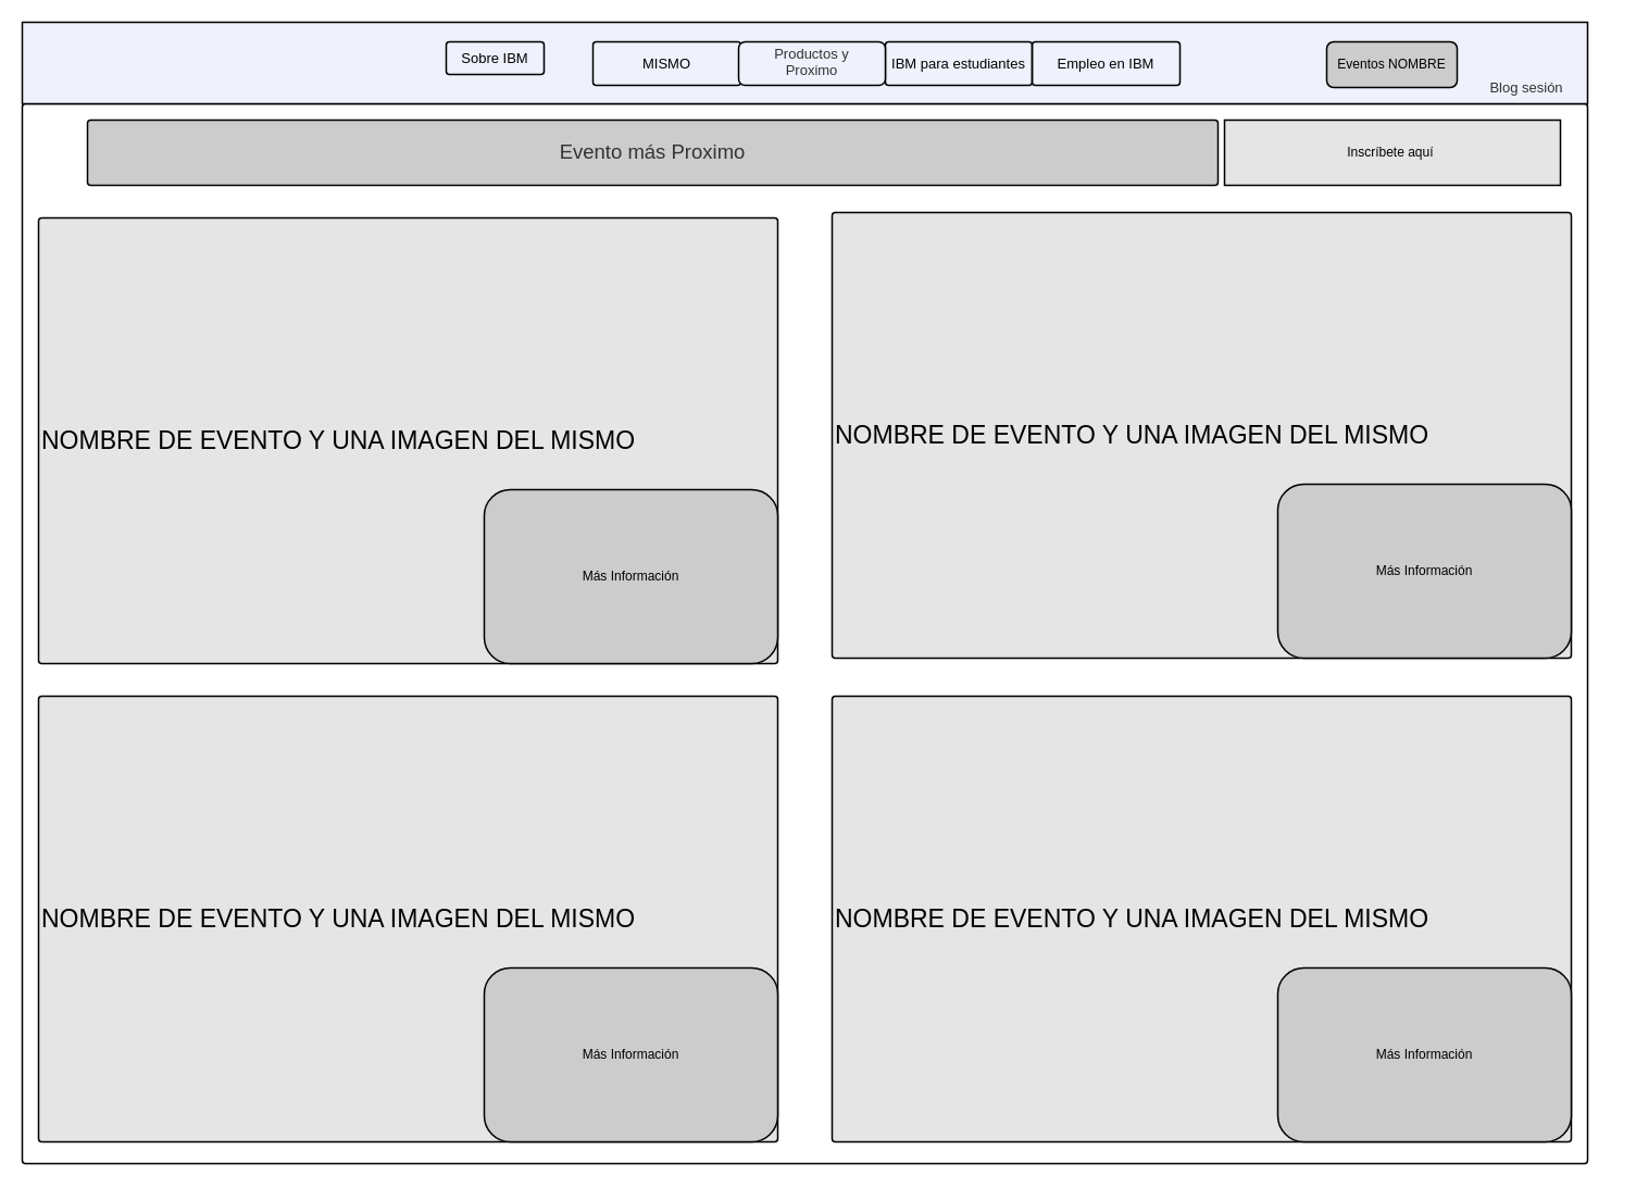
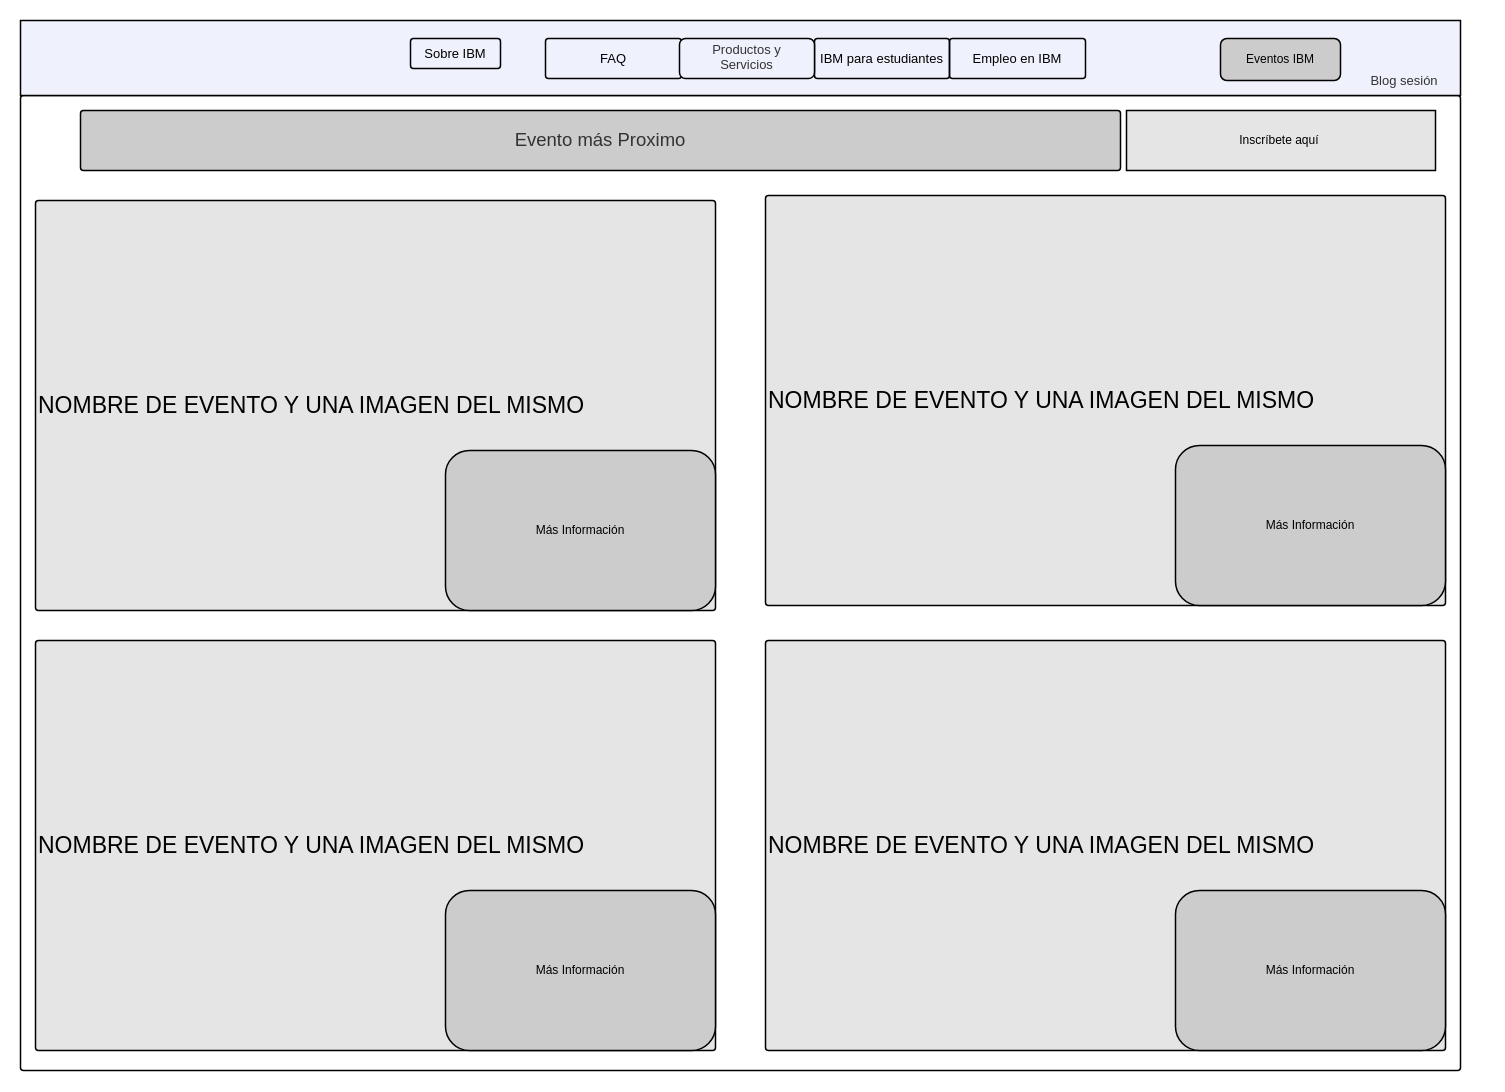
  <mxCell id="0" />
  <mxCell id="1" parent="0" />
  <mxCell id="2" value="" style="html=1;overflow=block;blockSpacing=1;whiteSpace=wrap;;whiteSpace=wrap;fontSize=13;align=center;spacing=3.8;strokeOpacity=100;fillOpacity=0;rounded=1;absoluteArcSize=1;arcSize=6;fillColor=#000000;strokeWidth=1.5;" vertex="1" parent="1"><mxGeometry x="20" y="95" width="1440" height="975" as="geometry" /></mxCell>
  <mxCell id="3" value="" style="html=1;overflow=block;blockSpacing=1;whiteSpace=wrap;;whiteSpace=wrap;fontSize=13;align=center;spacing=3.8;strokeOpacity=100;fillOpacity=100;fillColor=#eff1fc;strokeWidth=1.5;" vertex="1" parent="1"><mxGeometry x="20" width="1440" height="75" as="geometry" y="20" /></mxCell>
  <mxCell id="4" value="Sobre IBM" style="html=1;overflow=block;blockSpacing=1;whiteSpace=wrap;;whiteSpace=wrap;fontSize=13;fontColor=#000000;align=center;spacing=3.8;strokeOpacity=100;fillOpacity=0;rounded=1;absoluteArcSize=1;arcSize=6;fillColor=#000000;strokeWidth=1.5;" vertex="1" parent="1"><mxGeometry x="410" y="38" width="90" height="30" as="geometry" /></mxCell>
  <mxCell id="5" value="" style="html=1;overflow=block;blockSpacing=1;whiteSpace=wrap;shape=image;whiteSpace=wrap;fontSize=13;spacing=0;strokeColor=none;strokeOpacity=100;strokeWidth=0;image=https://images.lucid.app/images/7f19ab04-5208-48e5-837a-399a14fa10c1/content;imageAspect=0;" vertex="1" parent="1"><mxGeometry x="35" y="31" width="120" height="48" as="geometry" /></mxCell>
  <mxCell id="6" value="IBM para estudiantes" style="html=1;overflow=block;blockSpacing=1;whiteSpace=wrap;;whiteSpace=wrap;fontSize=13;fontColor=#000000;align=center;spacing=3.8;strokeOpacity=100;fillOpacity=0;rounded=1;absoluteArcSize=1;arcSize=6;fillColor=#000000;strokeWidth=1.5;" vertex="1" parent="1"><mxGeometry x="814" y="38" width="135" height="40" as="geometry" /></mxCell>
  <mxCell id="7" value="Empleo en IBM" style="html=1;overflow=block;blockSpacing=1;whiteSpace=wrap;;whiteSpace=wrap;fontSize=13;fontColor=#000000;align=center;spacing=3.8;strokeOpacity=100;fillOpacity=0;rounded=1;absoluteArcSize=1;arcSize=6;fillColor=#000000;strokeWidth=1.5;" vertex="1" parent="1"><mxGeometry x="949" y="38" width="136" height="40" as="geometry" /></mxCell>
  <mxCell id="8" value="" style="html=1;overflow=block;blockSpacing=1;whiteSpace=wrap;shape=image;whiteSpace=wrap;fontSize=13;spacing=0;strokeColor=none;strokeOpacity=100;strokeWidth=0;image=https://images.lucid.app/images/fd21e83e-d515-40a6-b1c1-4cf74a251418/content;imageAspect=0;" vertex="1" parent="1"><mxGeometry x="1380" y="35" width="40" height="40" as="geometry" /></mxCell>
- <mxCell id="9" value="MISMO" style="html=1;overflow=block;blockSpacing=1;whiteSpace=wrap;;whiteSpace=wrap;fontSize=13;fontColor=#000000;align=center;spacing=3.8;strokeOpacity=100;fillOpacity=0;rounded=1;absoluteArcSize=1;arcSize=6;fillColor=#000000;strokeWidth=1.5;" vertex="1" parent="1"><mxGeometry x="545" y="38" width="136" height="40" as="geometry" /></mxCell>
- <mxCell id="10" value="&lt;div style=&quot;display: flex; justify-content: center; text-align: center; align-items: baseline; font-size: 0; line-height: 1.25;margin-top: -2px;&quot;&gt;&lt;span&gt;&lt;span style=&quot;font-size:13px;color:#333333;&quot;&gt;Productos y &#10;&lt;/span&gt;&lt;/span&gt;&lt;/div&gt;&lt;div style=&quot;display: flex; justify-content: center; text-align: center; align-items: baseline; font-size: 0; line-height: 1.25;margin-top: -2px;&quot;&gt;&lt;span&gt;&lt;span style=&quot;font-size:13px;color:#333333;&quot;&gt;Proximo&lt;/span&gt;&lt;/span&gt;&lt;/div&gt;" style="html=1;overflow=block;blockSpacing=1;whiteSpace=wrap;;whiteSpace=wrap;fontSize=13;spacing=3.8;strokeOpacity=100;fillOpacity=100;rounded=1;absoluteArcSize=1;arcSize=12;fillColor=#eff1fc;strokeWidth=1.5;" vertex="1" parent="1"><mxGeometry x="679" y="38" width="135" height="40" as="geometry" /></mxCell>
+ <mxCell id="9" value="FAQ" style="html=1;overflow=block;blockSpacing=1;whiteSpace=wrap;;whiteSpace=wrap;fontSize=13;fontColor=#000000;align=center;spacing=3.8;strokeOpacity=100;fillOpacity=0;rounded=1;absoluteArcSize=1;arcSize=6;fillColor=#000000;strokeWidth=1.5;" vertex="1" parent="1"><mxGeometry x="545" y="38" width="136" height="40" as="geometry" /></mxCell>
+ <mxCell id="10" value="&lt;div style=&quot;display: flex; justify-content: center; text-align: center; align-items: baseline; font-size: 0; line-height: 1.25;margin-top: -2px;&quot;&gt;&lt;span&gt;&lt;span style=&quot;font-size:13px;color:#333333;&quot;&gt;Productos y &#10;&lt;/span&gt;&lt;/span&gt;&lt;/div&gt;&lt;div style=&quot;display: flex; justify-content: center; text-align: center; align-items: baseline; font-size: 0; line-height: 1.25;margin-top: -2px;&quot;&gt;&lt;span&gt;&lt;span style=&quot;font-size:13px;color:#333333;&quot;&gt;Servicios&lt;/span&gt;&lt;/span&gt;&lt;/div&gt;" style="html=1;overflow=block;blockSpacing=1;whiteSpace=wrap;;whiteSpace=wrap;fontSize=13;spacing=3.8;strokeOpacity=100;fillOpacity=100;rounded=1;absoluteArcSize=1;arcSize=12;fillColor=#eff1fc;strokeWidth=1.5;" vertex="1" parent="1"><mxGeometry x="679" y="38" width="135" height="40" as="geometry" /></mxCell>
  <mxCell id="11" value="Blog sesión" style="html=1;overflow=block;blockSpacing=1;whiteSpace=wrap;;whiteSpace=wrap;fontSize=13;fontColor=#333333;align=center;spacing=3.8;strokeOpacity=0;fillOpacity=0;rounded=1;absoluteArcSize=1;arcSize=12;fillColor=#ffffff;strokeWidth=0.8;" vertex="1" parent="1"><mxGeometry x="1325" y="65" width="158" height="30" as="geometry" /></mxCell>
  <mxCell id="12" value="NOMBRE DE EVENTO Y UNA IMAGEN DEL MISMO" style="html=1;overflow=block;blockSpacing=1;whiteSpace=wrap;;whiteSpace=wrap;fontSize=23;align=left;spacing=3.8;strokeOpacity=100;fillOpacity=100;rounded=1;absoluteArcSize=1;arcSize=6;fillColor=#e5e5e5;strokeWidth=1.5;verticalAlign=middle;" vertex="1" parent="1"><mxGeometry x="35" y="200" width="680" height="410" as="geometry" /></mxCell>
  <mxCell id="13" value="Evento más Proximo" style="html=1;overflow=block;blockSpacing=1;whiteSpace=wrap;;whiteSpace=wrap;fontSize=18.5;fontColor=#333333;align=center;spacing=3.8;strokeOpacity=100;fillOpacity=100;rounded=1;absoluteArcSize=1;arcSize=6;fillColor=#cccccc;strokeWidth=1.5;" vertex="1" parent="1"><mxGeometry x="80" y="110" width="1040" height="60" as="geometry" /></mxCell>
- <mxCell id="14" value="Eventos NOMBRE" style="rounded=1;whiteSpace=wrap;html=1;labelBackgroundColor=#CCCCCC;strokeColor=#000000;fillColor=#CCCCCC;gradientColor=none;strokeWidth=1.5;" vertex="1" parent="1"><mxGeometry x="1220" y="38" width="120" height="42" as="geometry" /></mxCell>
+ <mxCell id="14" value="Eventos IBM" style="rounded=1;whiteSpace=wrap;html=1;labelBackgroundColor=#CCCCCC;strokeColor=#000000;fillColor=#CCCCCC;gradientColor=none;strokeWidth=1.5;" vertex="1" parent="1"><mxGeometry x="1220" y="38" width="120" height="42" as="geometry" /></mxCell>
  <mxCell id="15" value="&#10;&#10;&lt;span style=&quot;color: rgb(0, 0, 0); font-family: helvetica; font-size: 23px; font-style: normal; font-weight: 400; letter-spacing: normal; text-indent: 0px; text-transform: none; word-spacing: 0px; display: inline; float: none;&quot;&gt;NOMBRE DE EVENTO Y UNA IMAGEN DEL MISMO&lt;/span&gt;&#10;&#10;" style="html=1;overflow=block;blockSpacing=1;whiteSpace=wrap;;whiteSpace=wrap;fontSize=13;align=left;spacing=3.8;strokeOpacity=100;fillOpacity=100;rounded=1;absoluteArcSize=1;arcSize=6;fillColor=#e5e5e5;strokeWidth=1.5;labelBackgroundColor=none;" vertex="1" parent="1"><mxGeometry x="35" y="640" width="680" height="410" as="geometry" /></mxCell>
  <mxCell id="16" value="&#10;&#10;&lt;span style=&quot;color: rgb(0, 0, 0); font-family: helvetica; font-size: 23px; font-style: normal; font-weight: 400; letter-spacing: normal; text-indent: 0px; text-transform: none; word-spacing: 0px; display: inline; float: none;&quot;&gt;NOMBRE DE EVENTO Y UNA IMAGEN DEL MISMO&lt;/span&gt;&#10;&#10;" style="html=1;overflow=block;blockSpacing=1;whiteSpace=wrap;;whiteSpace=wrap;fontSize=13;align=left;spacing=3.8;strokeOpacity=100;fillOpacity=100;rounded=1;absoluteArcSize=1;arcSize=6;fillColor=#e5e5e5;strokeWidth=1.5;labelBackgroundColor=none;" vertex="1" parent="1"><mxGeometry x="765" y="195" width="680" height="410" as="geometry" /></mxCell>
  <mxCell id="17" value="&#10;&#10;&lt;span style=&quot;color: rgb(0, 0, 0); font-family: helvetica; font-size: 23px; font-style: normal; font-weight: 400; letter-spacing: normal; text-indent: 0px; text-transform: none; word-spacing: 0px; display: inline; float: none;&quot;&gt;NOMBRE DE EVENTO Y UNA IMAGEN DEL MISMO&lt;/span&gt;&#10;&#10;" style="html=1;overflow=block;blockSpacing=1;whiteSpace=wrap;;whiteSpace=wrap;fontSize=13;align=left;spacing=3.8;strokeOpacity=100;fillOpacity=100;rounded=1;absoluteArcSize=1;arcSize=6;fillColor=#e5e5e5;strokeWidth=1.5;labelBackgroundColor=none;" vertex="1" parent="1"><mxGeometry x="765" y="640" width="680" height="410" as="geometry" /></mxCell>
  <mxCell id="18" value="Más Información" style="rounded=1;whiteSpace=wrap;html=1;labelBackgroundColor=#CCCCCC;strokeColor=#000000;strokeWidth=1.5;fillColor=#CCCCCC;gradientColor=none;" vertex="1" parent="1"><mxGeometry x="445" y="450" width="270" height="160" as="geometry" /></mxCell>
  <mxCell id="19" value="&#10;&#10;&lt;span style=&quot;color: rgb(0, 0, 0); font-family: helvetica; font-size: 12px; font-style: normal; font-weight: 400; letter-spacing: normal; text-align: center; text-indent: 0px; text-transform: none; word-spacing: 0px; background-color: rgb(204, 204, 204); display: inline; float: none;&quot;&gt;Más Información&lt;/span&gt;&#10;&#10;" style="rounded=1;whiteSpace=wrap;html=1;labelBackgroundColor=#CCCCCC;strokeColor=#000000;strokeWidth=1.5;fillColor=#CCCCCC;gradientColor=none;fontStyle=1" vertex="1" parent="1"><mxGeometry x="1175" y="445" width="270" height="160" as="geometry" /></mxCell>
  <mxCell id="20" value="&#10;&#10;&lt;span style=&quot;color: rgb(0, 0, 0); font-family: helvetica; font-size: 12px; font-style: normal; font-weight: 400; letter-spacing: normal; text-align: center; text-indent: 0px; text-transform: none; word-spacing: 0px; background-color: rgb(204, 204, 204); display: inline; float: none;&quot;&gt;Más Información&lt;/span&gt;&#10;&#10;" style="rounded=1;whiteSpace=wrap;html=1;labelBackgroundColor=#CCCCCC;strokeColor=#000000;strokeWidth=1.5;fillColor=#CCCCCC;gradientColor=none;" vertex="1" parent="1"><mxGeometry x="445" y="890" width="270" height="160" as="geometry" /></mxCell>
  <mxCell id="21" value="&#10;&#10;&lt;span style=&quot;color: rgb(0, 0, 0); font-family: helvetica; font-size: 12px; font-style: normal; font-weight: 400; letter-spacing: normal; text-align: center; text-indent: 0px; text-transform: none; word-spacing: 0px; background-color: rgb(204, 204, 204); display: inline; float: none;&quot;&gt;Más Información&lt;/span&gt;&#10;&#10;" style="rounded=1;whiteSpace=wrap;html=1;labelBackgroundColor=#CCCCCC;strokeColor=#000000;strokeWidth=1.5;fillColor=#CCCCCC;gradientColor=none;" vertex="1" parent="1"><mxGeometry x="1175" y="890" width="270" height="160" as="geometry" /></mxCell>
  <mxCell id="22" value="Inscríbete aquí&amp;nbsp;" style="rounded=0;whiteSpace=wrap;html=1;labelBackgroundColor=none;strokeWidth=1.5;fillColor=#e5e5e5;" vertex="1" parent="1"><mxGeometry x="1126" y="110" width="309" height="60" as="geometry" /></mxCell>
